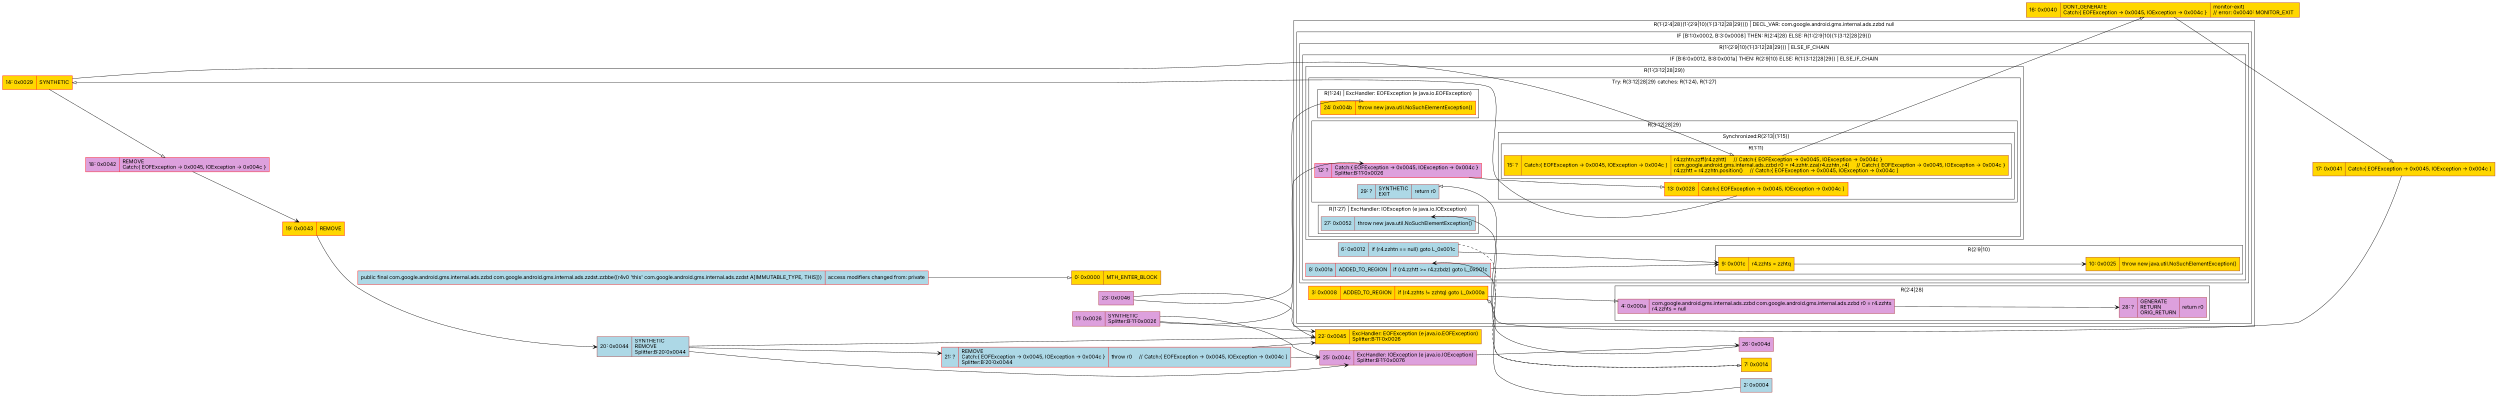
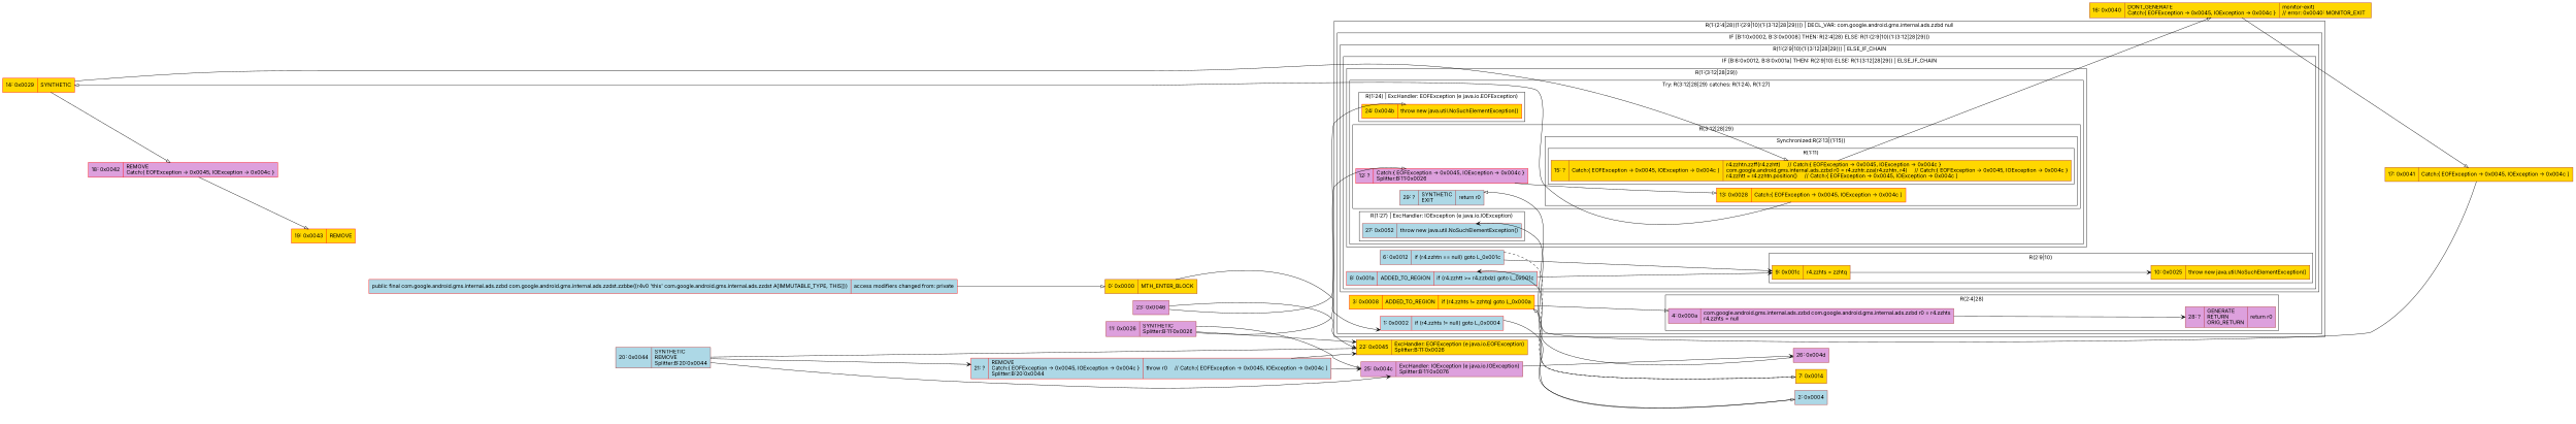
  digraph {
    fontname=Inter
    rankdir=LR
    node [color=brown fillcolor=gold fontname=Inter shape=record style=filled]
    edge [arrowhead=vee fontname=Inter]
    n1 [fillcolor=plum label="{4\:\ 0x000a|com.google.android.gms.internal.ads.zzbd com.google.android.gms.internal.ads.zzbd r0 = r4.zzhts\lr4.zzhts = null\l}"]
    n2 [fillcolor=plum label="{28\:\ ?|GENERATE\lRETURN\lORIG_RETURN\l|return r0\l}"]
    n3 [label="{9\:\ 0x001c|r4.zzhts = zzhtq\l}"]
    n4 [label="{10\:\ 0x0025|throw new java.util.NoSuchElementException()\l}"]
    n5 [label="{15\:\ ?|Catch:\{ EOFException \-\> 0x0045, IOException \-\> 0x004c \}\l|r4.zzhtn.zzff(r4.zzhtt)     \/\/ Catch:\{ EOFException \-\> 0x0045, IOException \-\> 0x004c \}\lcom.google.android.gms.internal.ads.zzbd r0 = r4.zzhtr.zza(r4.zzhtn, r4)     \/\/ Catch:\{ EOFException \-\> 0x0045, IOException \-\> 0x004c \}\lr4.zzhtt = r4.zzhtn.position()     \/\/ Catch:\{ EOFException \-\> 0x0045, IOException \-\> 0x004c \}\l}"]
    n6 [color=red label="{13\:\ 0x0028|Catch:\{ EOFException \-\> 0x0045, IOException \-\> 0x004c \}\l}"]
    n7 [color=red fillcolor=plum label="{12\:\ ?|Catch:\{ EOFException \-\> 0x0045, IOException \-\> 0x004c \}\lSplitter:B:11:0x0026\l}"]
    n8 [fillcolor=lightblue label="{29\:\ ?|SYNTHETIC\lEXIT\l|return r0\l}"]
    n9 [color=red label="{24\:\ 0x004b|throw new java.util.NoSuchElementException()\l}"]
    n10 [fillcolor=lightblue label="{27\:\ 0x0052|throw new java.util.NoSuchElementException()\l}"]
    n11 [fillcolor=lightblue label="{6\:\ 0x0012|if (r4.zzhtn == null) goto L_0x001c\l}"]
    n12 [color=red fillcolor=lightblue label="{8\:\ 0x001a|ADDED_TO_REGION\l|if (r4.zzhtt \>= r4.zzbdz) goto L_0x001c\l}"]
+   n13 [color=red fillcolor=lightblue label="{1\:\ 0x0002|if (r4.zzhts != null) goto L_0x0004\l}"]
    n14 [color=red label="{3\:\ 0x0008|ADDED_TO_REGION\l|if (r4.zzhts != zzhtq) goto L_0x000a\l}"]
    n15 [label="{16\:\ 0x0040|DONT_GENERATE\lCatch:\{ EOFException \-\> 0x0045, IOException \-\> 0x004c \}\l|monitor\-exit(\l\/\/ error: 0x0040: MONITOR_EXIT  \l}"]
    n16 [color=red label="{14\:\ 0x0029|SYNTHETIC\l}"]
    n17 [label="{7\:\ 0x0014}"]
    n18 [fillcolor=lightblue label="{2\:\ 0x0004}"]
    n19 [fillcolor=plum label="{11\:\ 0x0026|SYNTHETIC\lSplitter:B:11:0x0026\l}"]
    n20 [label="{22\:\ 0x0045|ExcHandler: EOFException (e java.io.EOFException)\lSplitter:B:11:0x0026\l}"]
    n21 [fillcolor=plum label="{25\:\ 0x004c|ExcHandler: IOException (e java.io.IOException)\lSplitter:B:11:0x0076\l}"]
    n22 [color=red fillcolor=plum label="{18\:\ 0x0042|REMOVE\lCatch:\{ EOFException \-\> 0x0045, IOException \-\> 0x004c \}\l}"]
    n23 [label="{17\:\ 0x0041|Catch:\{ EOFException \-\> 0x0045, IOException \-\> 0x004c \}\l}"]
    n24 [label="{0\:\ 0x0000|MTH_ENTER_BLOCK\l}"]
    n25 [fillcolor=plum label="{26\:\ 0x004d}"]
    n26 [color=red label="{19\:\ 0x0043|REMOVE\l}"]
    n27 [fillcolor=lightblue label="{20\:\ 0x0044|SYNTHETIC\lREMOVE\lSplitter:B:20:0x0044\l}"]
    n28 [color=red fillcolor=lightblue label="{21\:\ ?|REMOVE\lCatch:\{ EOFException \-\> 0x0045, IOException \-\> 0x004c \}\lSplitter:B:20:0x0044\l|throw r0     \/\/ Catch:\{ EOFException \-\> 0x0045, IOException \-\> 0x004c \}\l}"]
    n29 [fillcolor=plum label="{23\:\ 0x0046}"]
    n30 [color=red fillcolor=lightblue label="{public final com.google.android.gms.internal.ads.zzbd com.google.android.gms.internal.ads.zzdst.zzbbe((r4v0 'this' com.google.android.gms.internal.ads.zzdst A[IMMUTABLE_TYPE, THIS]))  | access modifiers changed from: private\l}"]
    subgraph cluster_1 {
      label="R(1:(2:4|28)(1:(2:9|10)(1:(3:12|28|29)))) | DECL_VAR: com.google.android.gms.internal.ads.zzbd null\l"
      subgraph cluster_2 {
        label="IF [B:1:0x0002, B:3:0x0008] THEN: R(2:4|28) ELSE: R(1:(2:9|10)(1:(3:12|28|29)))"
+       n13
        n14
        subgraph cluster_3 {
          label="R(2:4|28)"
          n1
          n2
        }
        subgraph cluster_4 {
          label="R(1:(2:9|10)(1:(3:12|28|29))) | ELSE_IF_CHAIN\l"
          subgraph cluster_5 {
            label="IF [B:6:0x0012, B:8:0x001a] THEN: R(2:9|10) ELSE: R(1:(3:12|28|29)) | ELSE_IF_CHAIN\l"
            n11
            n12
            subgraph cluster_6 {
              label="R(2:9|10)"
              n3
              n4
            }
            subgraph cluster_7 {
              label="R(1:(3:12|28|29))"
              subgraph cluster_8 {
                label="Try: R(3:12|28|29) catches: R(1:24), R(1:27)"
                subgraph cluster_9 {
                  label="R(3:12|28|29)"
                  n7
                  n8
                  subgraph cluster_10 {
                    label="Synchronized:R(2:13|(1:15))"
                    n6
                    subgraph cluster_11 {
                      label="R(1:11)"
                      n5
                    }
                  }
                }
                subgraph cluster_12 {
                  label="R(1:24) | ExcHandler: EOFException (e java.io.EOFException)\l"
                  n9
                }
                subgraph cluster_13 {
                  label="R(1:27) | ExcHandler: IOException (e java.io.IOException)\l"
                  n10
                }
              }
            }
          }
        }
      }
    }
    subgraph cluster_14 {
      label="R(1:24) | ExcHandler: EOFException (e java.io.EOFException)\l"
    }
    subgraph cluster_15 {
      label="R(1:27) | ExcHandler: IOException (e java.io.IOException)\l"
    }
    n1 -> n2
    n3 -> n4
    n5 -> n15 [arrowhead=onormal]
    n6 -> n16 [arrowhead=onormal]
    n7 -> n6 [arrowhead=onormal]
    n11 -> n3
    n11 -> n17 [arrowhead=onormal style=dashed]
    n12 -> n3
+   n13 -> n18 [arrowhead=onormal]
    n14 -> n1 [arrowhead=onormal]
    n15 -> n23 [arrowhead=onormal]
    n16 -> n5 [arrowhead=onormal]
    n16 -> n22 [arrowhead=onormal]
    n17 -> n12
    n18 -> n14 [arrowhead=onormal]
-   n19 -> n7
+   n19 -> n7 [arrowhead=onormal]
    n19 -> n20
    n19 -> n21 [arrowhead=onormal]
    n21 -> n25
-   n22 -> n26
+   n22 -> n26 [arrowhead=onormal]
    n23 -> n8 [arrowhead=onormal]
+   n24 -> n13
    n25 -> n10
-   n26 -> n27
    n27 -> n20 [arrowhead=onormal]
    n27 -> n21
    n27 -> n28
    n28 -> n20
    n28 -> n21
    n29 -> n9 [arrowhead=onormal]
    n29 -> n20
    n30 -> n24 [arrowhead=onormal]
  }
